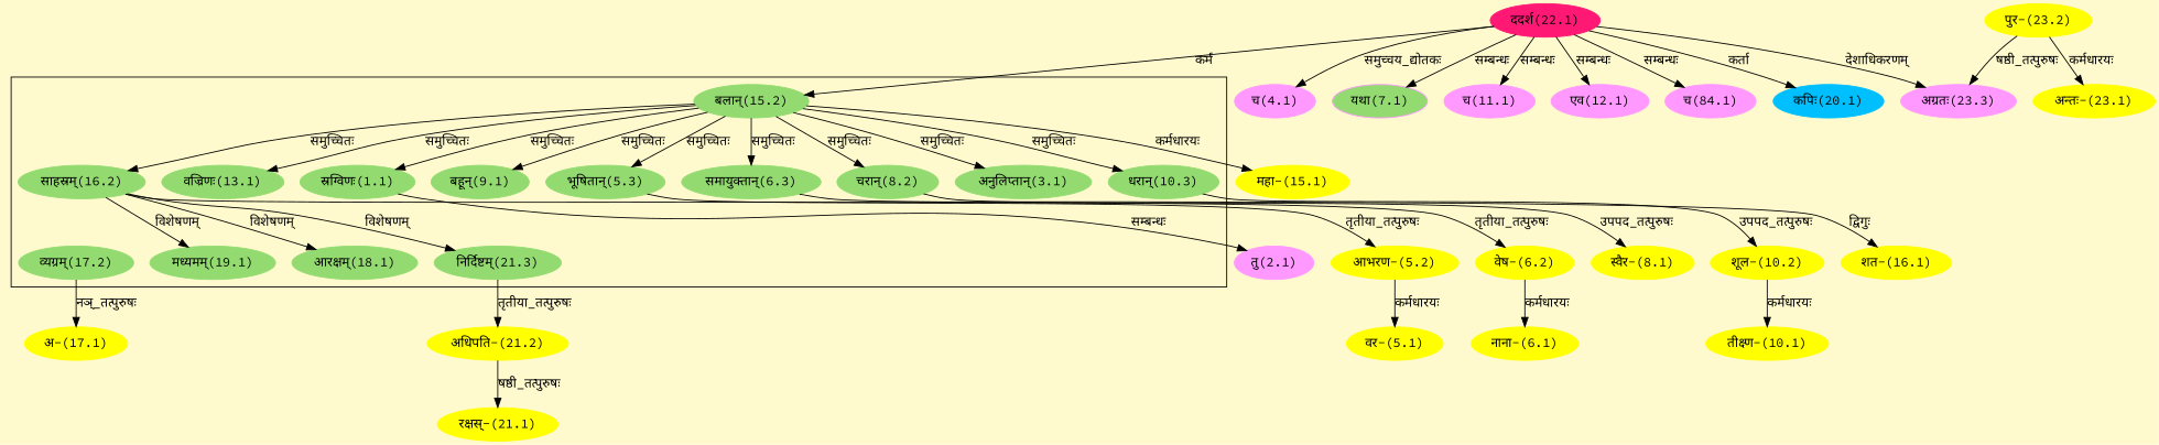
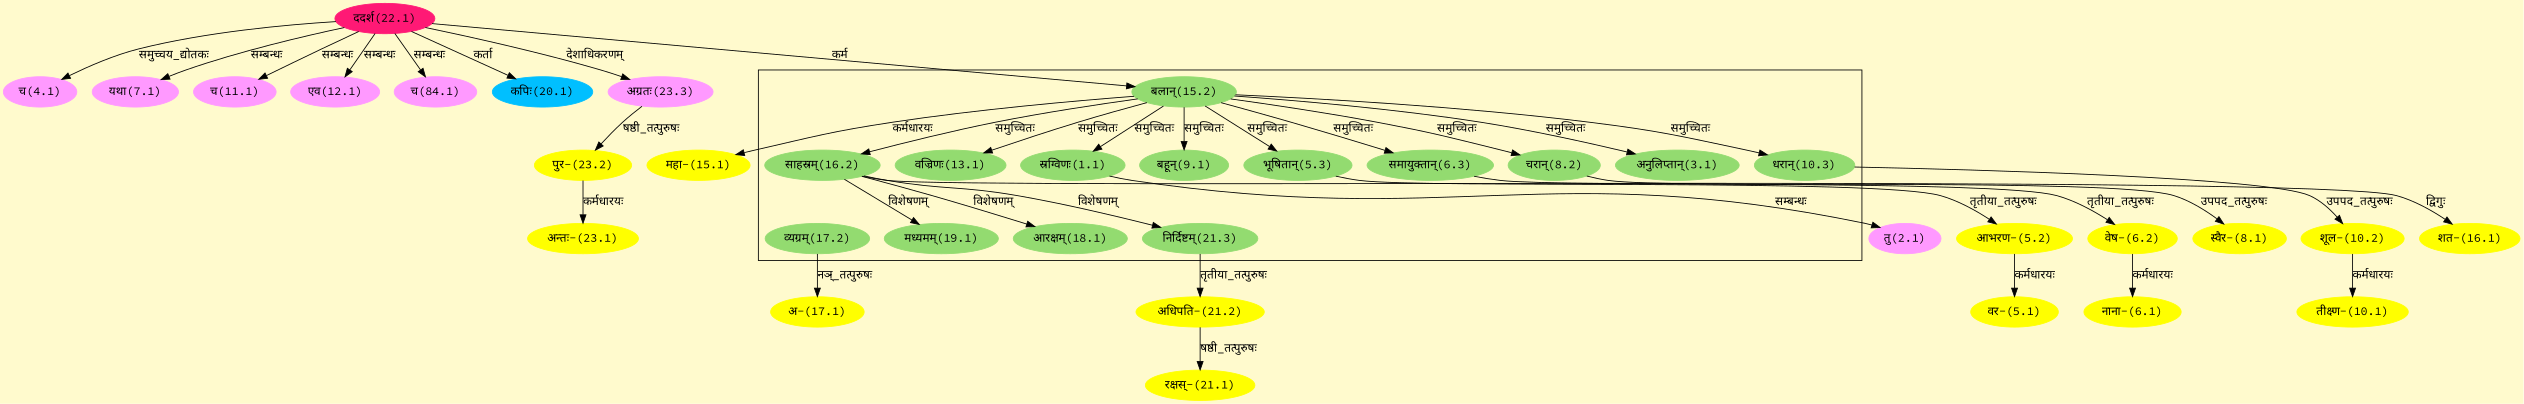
  digraph {
    bgcolor=lemonchiffon1
    compound=true
    fontname="Source Code Pro"
    rankdir=BT
    node [color="#93DB70" fontname="Source Code Pro" style=filled]
    edge [dir=back fontname="Source Code Pro"]
    n1 [label="स्रग्विणः(1.1)"]
    n2 [label="बलान्(15.2)"]
    n3 [label="अनुलिप्तान्(3.1)"]
    n4 [label="भूषितान्(5.3)"]
    n5 [label="समायुक्तान्(6.3)"]
    n6 [label="चरान्(8.2)"]
    n7 [label="बहून्(9.1)"]
    n8 [label="धरान्(10.3)"]
    n9 [label="वज्रिणः(13.1)"]
    n10 [label="साहस्रम्(16.2)"]
    n11 [label="व्यग्रम्(17.2)"]
    n12 [label="आरक्षम्(18.1)"]
    n13 [label="मध्यमम्(19.1)"]
    n14 [label="निर्दिष्टम्(21.3)"]
    n15 [color="#FF1975" label="ददर्श(22.1)"]
    n16 [color="#FF99FF" label="तु(2.1)"]
    n17 [color="#FF99FF" label="च(4.1)"]
    n18 [color="#FFFF00" label="वर-(5.1)"]
    n19 [color="#FFFF00" label="आभरण-(5.2)"]
    n20 [color="#FFFF00" label="नाना-(6.1)"]
    n21 [color="#FFFF00" label="वेष-(6.2)"]
-   n22 [color="#FF99FF" label="यथा(7.1)" fillcolor="#93DB70"]
+   n22 [color="#FF99FF" label="यथा(7.1)"]
    n23 [color="#FFFF00" label="स्वैर-(8.1)"]
    n24 [color="#FFFF00" label="तीक्ष्ण-(10.1)"]
    n25 [color="#FFFF00" label="शूल-(10.2)"]
    n26 [color="#FF99FF" label="च(11.1)"]
    n27 [color="#FF99FF" label="एव(12.1)"]
    n28 [color="#FF99FF" label="च(84.1)"]
    n29 [color="#FFFF00" label="महा-(15.1)"]
    n30 [color="#FFFF00" label="शत-(16.1)"]
    n31 [color="#FFFF00" label="अ-(17.1)"]
    n32 [color="#00BFFF" label="कपिः(20.1)"]
    n33 [color="#FFFF00" label="रक्षस्-(21.1)"]
    n34 [color="#FFFF00" label="अधिपति-(21.2)"]
    n35 [color="#FFFF00" label="अन्तः-(23.1)"]
    n36 [color="#FFFF00" label="पुर-(23.2)"]
    n37 [color="#FF99FF" label="अग्रतः(23.3)"]
    subgraph cluster_1 {
      n1
      n2
      n3
      n4
      n5
      n6
      n7
      n8
      n9
      n10
      n11
      n12
      n13
      n14
    }
    n1 -> n2 [label="समुच्चितः"]
    n2 -> n15 [label="कर्म"]
    n3 -> n2 [label="समुच्चितः"]
    n4 -> n2 [label="समुच्चितः"]
    n5 -> n2 [label="समुच्चितः"]
    n6 -> n2 [label="समुच्चितः"]
    n7 -> n2 [label="समुच्चितः"]
    n8 -> n2 [label="समुच्चितः"]
    n9 -> n2 [label="समुच्चितः"]
    n10 -> n2 [label="समुच्चितः"]
    n12 -> n10 [label="विशेषणम्"]
    n13 -> n10 [label="विशेषणम्"]
    n14 -> n10 [label="विशेषणम्"]
    n16 -> n1 [label="सम्बन्धः"]
    n17 -> n15 [label="समुच्चय_द्योतकः"]
    n18 -> n19 [label="कर्मधारयः"]
    n19 -> n4 [label="तृतीया_तत्पुरुषः"]
    n20 -> n21 [label="कर्मधारयः"]
    n21 -> n5 [label="तृतीया_तत्पुरुषः"]
    n22 -> n15 [label="सम्बन्धः"]
    n23 -> n6 [label="उपपद_तत्पुरुषः"]
    n24 -> n25 [label="कर्मधारयः"]
    n25 -> n8 [label="उपपद_तत्पुरुषः"]
    n26 -> n15 [label="सम्बन्धः"]
    n27 -> n15 [label="सम्बन्धः"]
    n28 -> n15 [label="सम्बन्धः"]
    n29 -> n2 [label="कर्मधारयः"]
    n30 -> n10 [label="द्विगुः"]
    n31 -> n11 [label="नञ्_तत्पुरुषः"]
    n32 -> n15 [label="कर्ता"]
    n33 -> n34 [label="षष्ठी_तत्पुरुषः"]
    n34 -> n14 [label="तृतीया_तत्पुरुषः"]
    n35 -> n36 [label="कर्मधारयः"]
-   n37 -> n36 [label="षष्ठी_तत्पुरुषः"]
+   n36 -> n37 [label="षष्ठी_तत्पुरुषः"]
    n37 -> n15 [label="देशाधिकरणम्"]
  }
